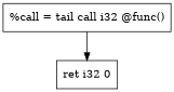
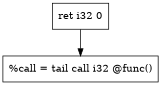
  digraph {
    node [shape=record]
    n1 [label="  %call = tail call i32 @func()"]
    n2 [label="  ret i32 0"]
-   n1 -> n2
+   n2 -> n1
  }
